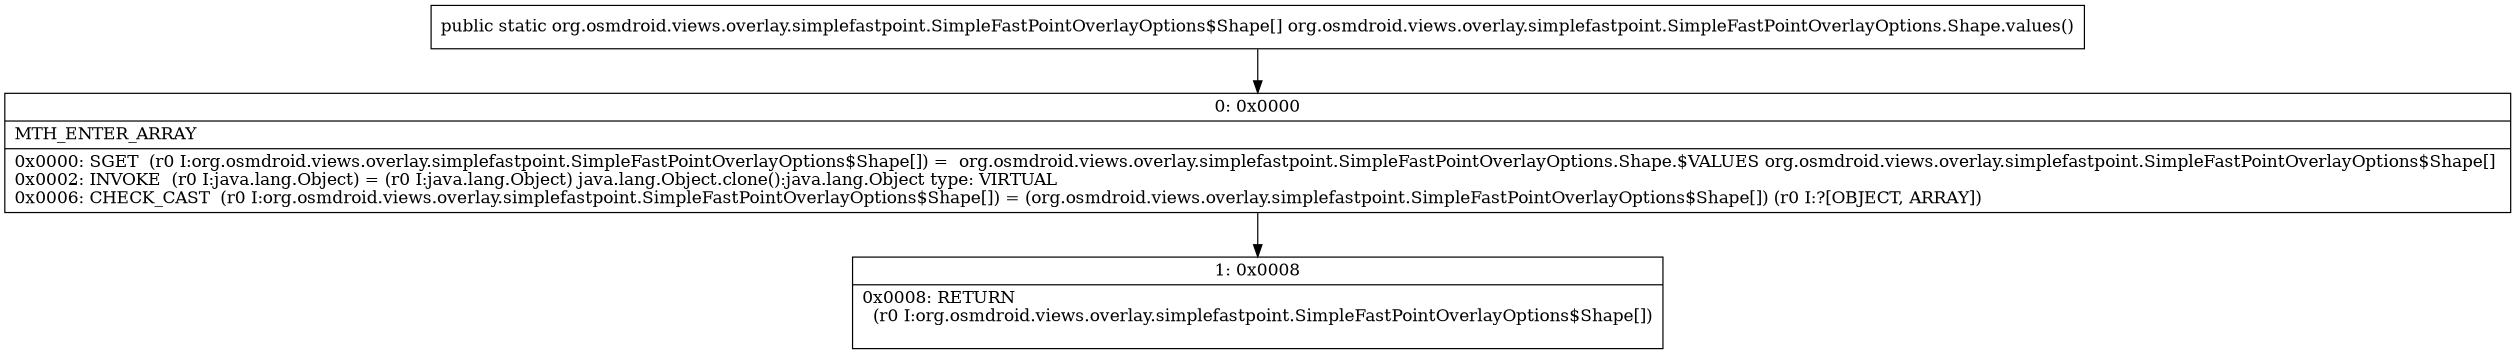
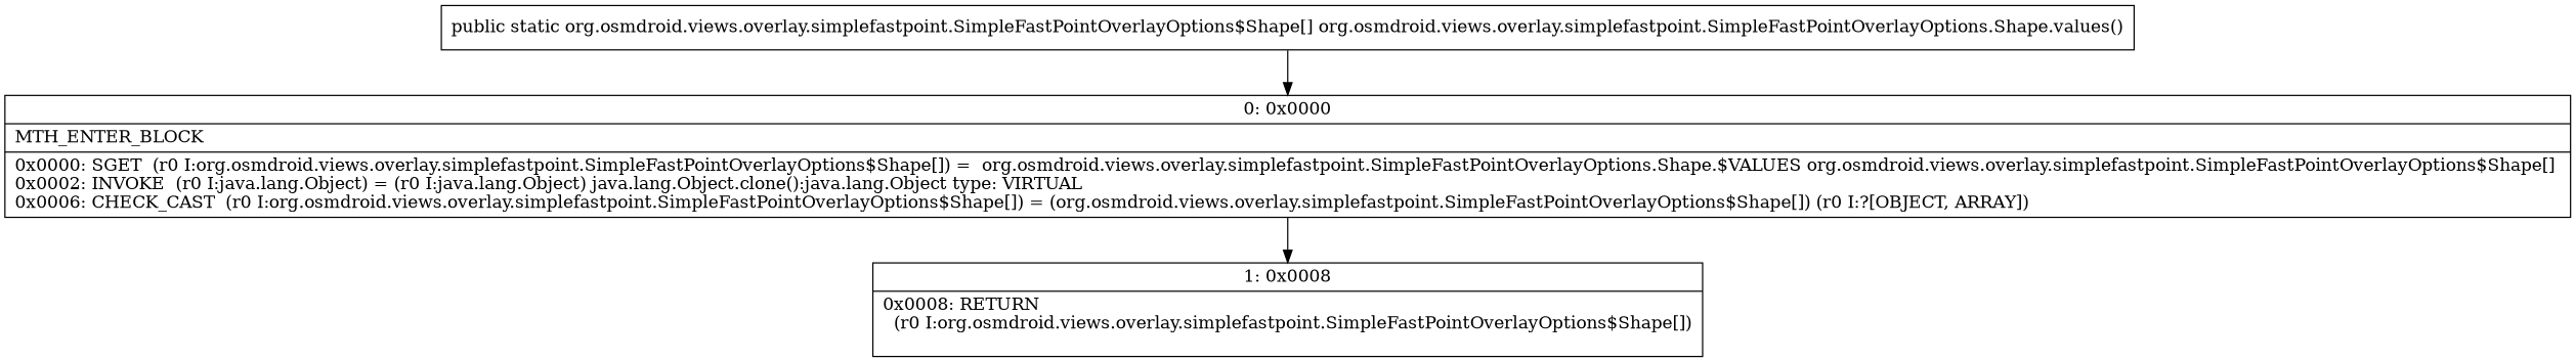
  digraph {
    node [shape=record]
-   n1 [label="{0\:\ 0x0000|MTH_ENTER_ARRAY\l|0x0000: SGET  (r0 I:org.osmdroid.views.overlay.simplefastpoint.SimpleFastPointOverlayOptions$Shape[]) =  org.osmdroid.views.overlay.simplefastpoint.SimpleFastPointOverlayOptions.Shape.$VALUES org.osmdroid.views.overlay.simplefastpoint.SimpleFastPointOverlayOptions$Shape[] \l0x0002: INVOKE  (r0 I:java.lang.Object) = (r0 I:java.lang.Object) java.lang.Object.clone():java.lang.Object type: VIRTUAL \l0x0006: CHECK_CAST  (r0 I:org.osmdroid.views.overlay.simplefastpoint.SimpleFastPointOverlayOptions$Shape[]) = (org.osmdroid.views.overlay.simplefastpoint.SimpleFastPointOverlayOptions$Shape[]) (r0 I:?[OBJECT, ARRAY]) \l}"]
+   n1 [label="{0\:\ 0x0000|MTH_ENTER_BLOCK\l|0x0000: SGET  (r0 I:org.osmdroid.views.overlay.simplefastpoint.SimpleFastPointOverlayOptions$Shape[]) =  org.osmdroid.views.overlay.simplefastpoint.SimpleFastPointOverlayOptions.Shape.$VALUES org.osmdroid.views.overlay.simplefastpoint.SimpleFastPointOverlayOptions$Shape[] \l0x0002: INVOKE  (r0 I:java.lang.Object) = (r0 I:java.lang.Object) java.lang.Object.clone():java.lang.Object type: VIRTUAL \l0x0006: CHECK_CAST  (r0 I:org.osmdroid.views.overlay.simplefastpoint.SimpleFastPointOverlayOptions$Shape[]) = (org.osmdroid.views.overlay.simplefastpoint.SimpleFastPointOverlayOptions$Shape[]) (r0 I:?[OBJECT, ARRAY]) \l}"]
    n2 [label="{1\:\ 0x0008|0x0008: RETURN  \l  (r0 I:org.osmdroid.views.overlay.simplefastpoint.SimpleFastPointOverlayOptions$Shape[])\l \l}"]
    n3 [label="{public static org.osmdroid.views.overlay.simplefastpoint.SimpleFastPointOverlayOptions$Shape[] org.osmdroid.views.overlay.simplefastpoint.SimpleFastPointOverlayOptions.Shape.values() }"]
    n1 -> n2
    n3 -> n1
  }
